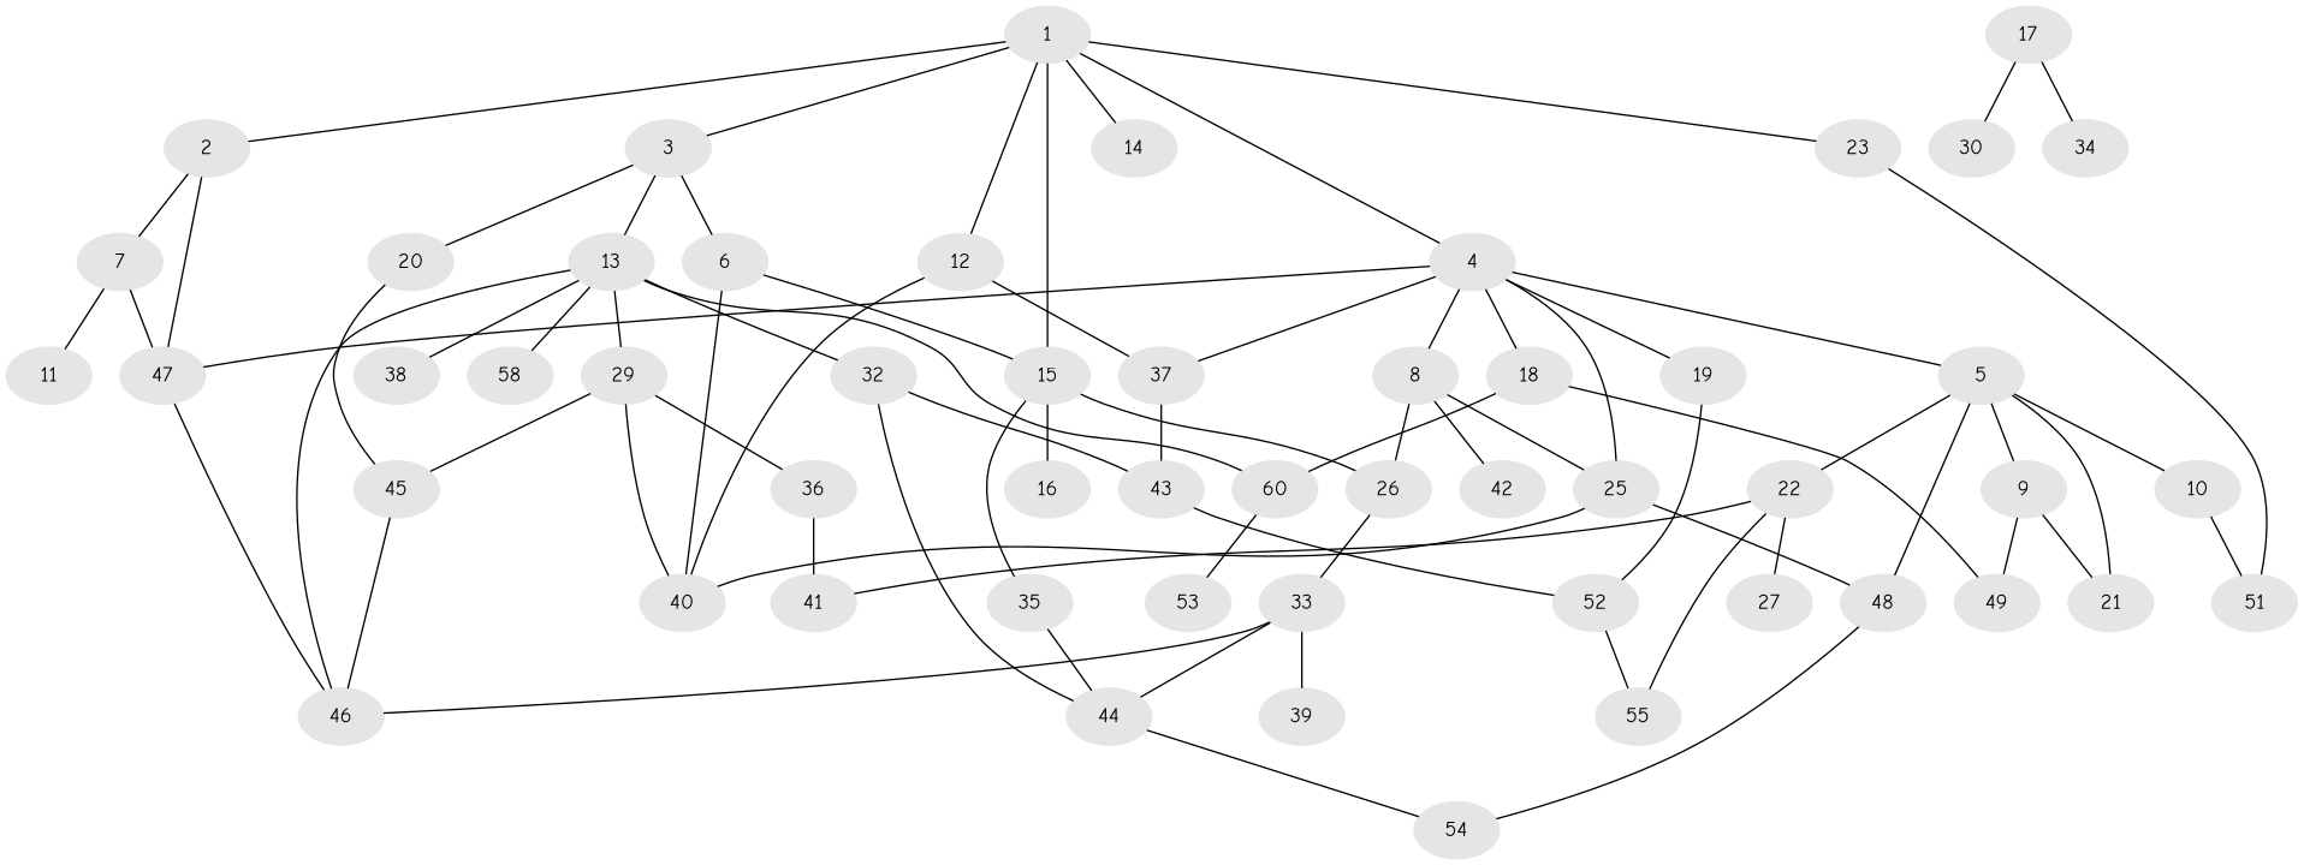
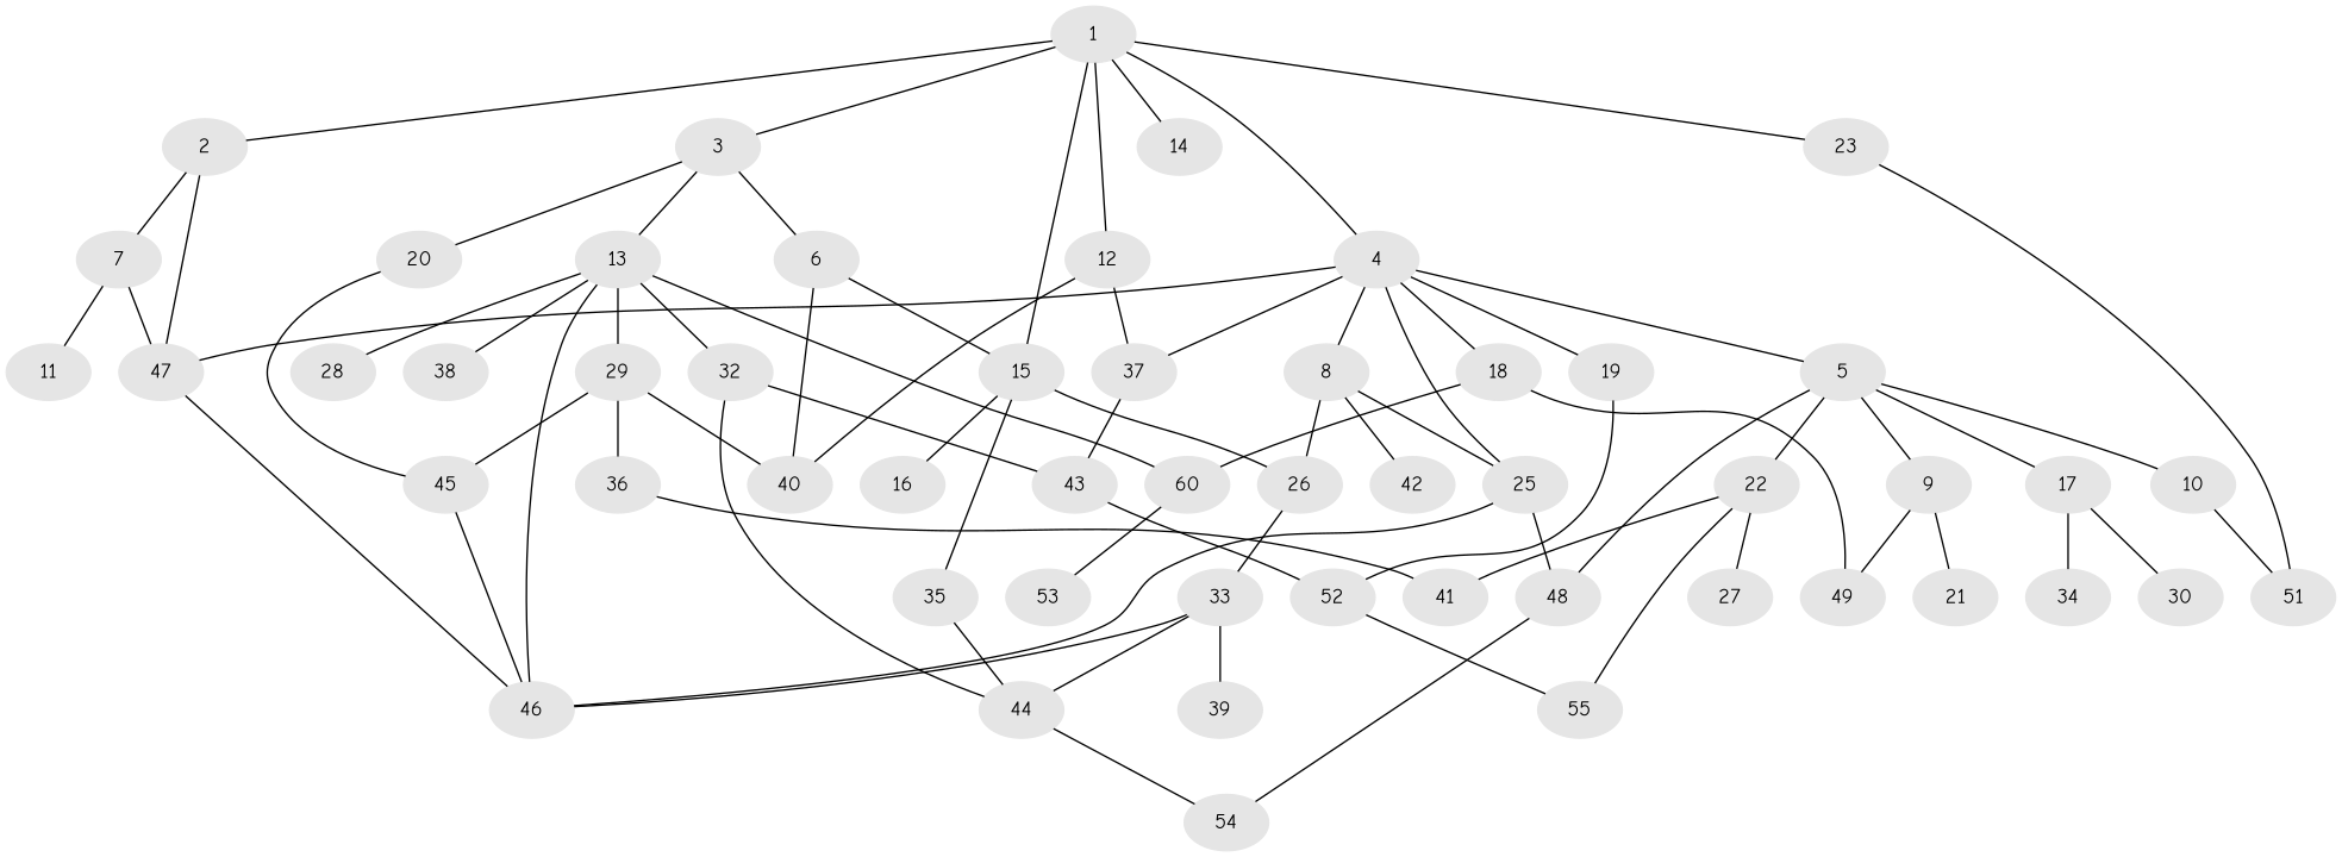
  graph {
    fontname="Comic Neue"
    node [color=gray90 fontname="Comic Neue" style=filled]
    edge [fontname="Comic Neue"]
    1
    2
    3
    4
    12
    14
    15
    23
    7
    47
    6
    13
    20
    5
    8
    18
    19
    25
    37
    40
    26
    16
    35
    51
    11
    46
-   28 [label=58]
+   28
    29
    32
    38
    n31 [label=60]
    45
    9
    10
    17
    22
    48
    42
    49
    52
    43
    21
    30
    34
    27
    41
    55
    54
    33
    36
    44
    53
    39
    1 -- 2
    1 -- 3
    1 -- 4
    1 -- 12
    1 -- 14
    1 -- 15
    1 -- 23
    2 -- 7
    2 -- 47
    3 -- 6
    3 -- 13
    3 -- 20
    4 -- 47
    4 -- 5
    4 -- 8
    4 -- 18
    4 -- 19
    4 -- 25
    4 -- 37
    12 -- 37
    12 -- 40
    15 -- 26
    15 -- 16
    15 -- 35
    23 -- 51
    7 -- 47
    7 -- 11
    47 -- 46
    6 -- 15
    6 -- 40
    13 -- 46
    13 -- 28
    13 -- 29
    13 -- 32
    13 -- 38
    13 -- n31
    20 -- 45
    5 -- 9
    5 -- 10
-   5 -- 21
+   5 -- 17
    5 -- 22
    5 -- 48
    8 -- 25
    8 -- 26
    8 -- 42
    18 -- n31
    18 -- 49
    19 -- 52
-   25 -- 40
+   25 -- 46
    25 -- 48
    37 -- 43
    26 -- 33
    35 -- 44
    29 -- 40
    29 -- 45
    29 -- 36
    32 -- 43
    32 -- 44
    n31 -- 53
    45 -- 46
    9 -- 49
    9 -- 21
    10 -- 51
    17 -- 30
    17 -- 34
    22 -- 27
    22 -- 41
    22 -- 55
    48 -- 54
    52 -- 55
    43 -- 52
    33 -- 46
    33 -- 44
    33 -- 39
    36 -- 41
    44 -- 54
  }
